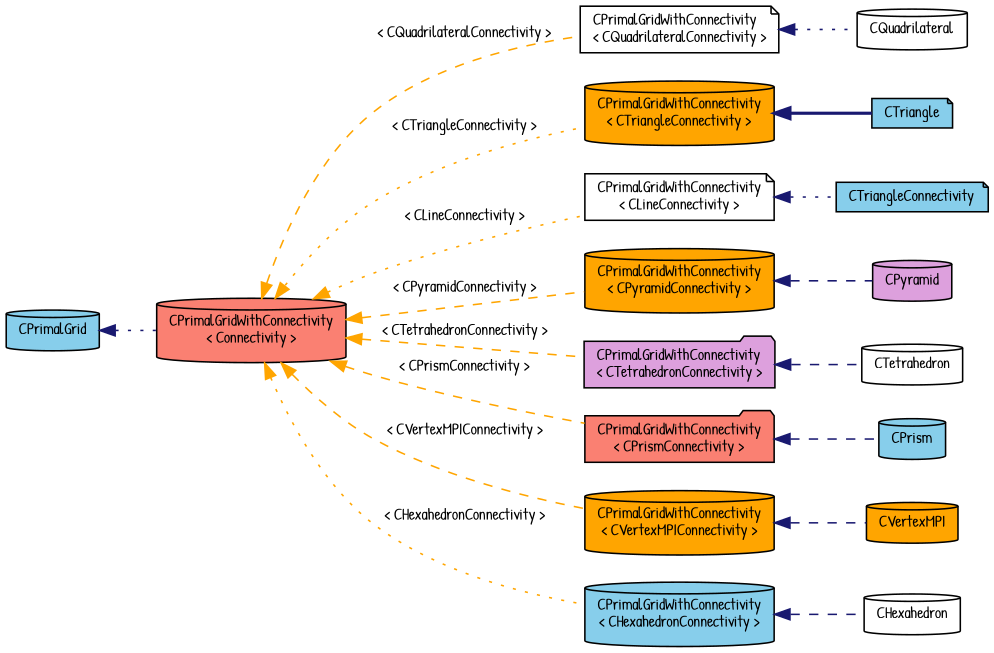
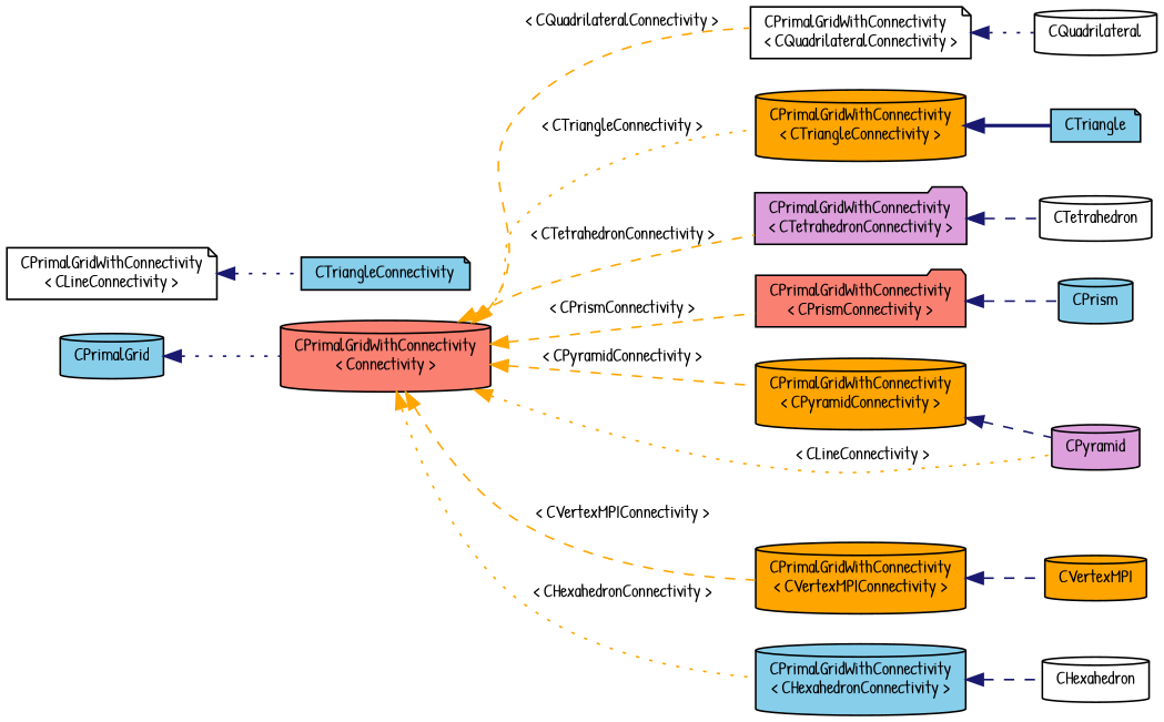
  digraph {
    fontname="Patrick Hand"
    rankdir=LR
    node [color=black fillcolor=white fontname="Patrick Hand" fontsize=10 shape=cylinder style=filled]
    edge [color=midnightblue dir=back fontname="Patrick Hand" fontsize=10 labelfontname=Helvetica labelfontsize=10 style=dashed]
    n1 [fillcolor=salmon fontcolor=black height=0.2 label="CPrimalGridWithConnectivity\l\< Connectivity \>" width=0.4]
    n2 [height=0.2 label="CPrimalGridWithConnectivity\l\< CQuadrilateralConnectivity \>" shape=note width=0.4]
    n3 [fillcolor=orange height=0.2 label="CPrimalGridWithConnectivity\l\< CTriangleConnectivity \>" width=0.4]
    n4 [height=0.2 label="CPrimalGridWithConnectivity\l\< CLineConnectivity \>" shape=note width=0.4]
    n5 [fillcolor=orange height=0.2 label="CPrimalGridWithConnectivity\l\< CPyramidConnectivity \>" width=0.4]
    n6 [fillcolor=plum height=0.2 label="CPrimalGridWithConnectivity\l\< CTetrahedronConnectivity \>" shape=folder width=0.4]
    n7 [fillcolor=salmon height=0.2 label="CPrimalGridWithConnectivity\l\< CPrismConnectivity \>" shape=folder width=0.4]
    n8 [fillcolor=orange height=0.2 label="CPrimalGridWithConnectivity\l\< CVertexMPIConnectivity \>" width=0.4]
    n9 [fillcolor=skyblue height=0.2 label="CPrimalGridWithConnectivity\l\< CHexahedronConnectivity \>" width=0.4]
    n10 [height=0.2 label=CQuadrilateral width=0.4]
    n11 [fillcolor=skyblue height=0.2 label=CTriangle shape=note width=0.4]
    n12 [fillcolor=skyblue height=0.2 label=CTriangleConnectivity shape=note width=0.4]
    n13 [fillcolor=plum height=0.2 label=CPyramid width=0.4]
    n14 [height=0.2 label=CTetrahedron width=0.4]
    n15 [fillcolor=skyblue height=0.2 label=CPrism width=0.4]
    n16 [fillcolor=orange height=0.2 label=CVertexMPI width=0.4]
    n17 [height=0.2 label=CHexahedron width=0.4]
    n18 [fillcolor=skyblue height=0.2 label=CPrimalGrid width=0.4]
    n1 -> n2 [color=orange label=" \< CQuadrilateralConnectivity \>"]
    n1 -> n3 [color=orange label=" \< CTriangleConnectivity \>" style=dotted]
-   n1 -> n4 [color=orange label=" \< CLineConnectivity \>" style=dotted]
+   n1 -> n13 [color=orange label=" \< CLineConnectivity \>" style=dotted]
    n1 -> n5 [color=orange label=" \< CPyramidConnectivity \>"]
    n1 -> n6 [color=orange label=" \< CTetrahedronConnectivity \>"]
    n1 -> n7 [color=orange label=" \< CPrismConnectivity \>"]
    n1 -> n8 [color=orange label=" \< CVertexMPIConnectivity \>"]
    n1 -> n9 [color=orange label=" \< CHexahedronConnectivity \>" style=dotted]
    n2 -> n10 [style=dotted]
    n3 -> n11 [style=bold]
    n4 -> n12 [style=dotted]
    n5 -> n13
    n6 -> n14
    n7 -> n15
    n8 -> n16
    n9 -> n17
    n18 -> n1 [style=dotted]
  }
